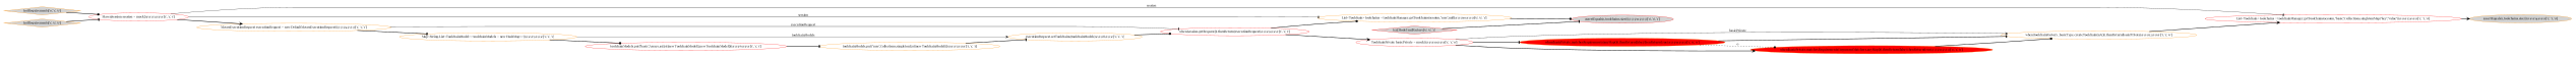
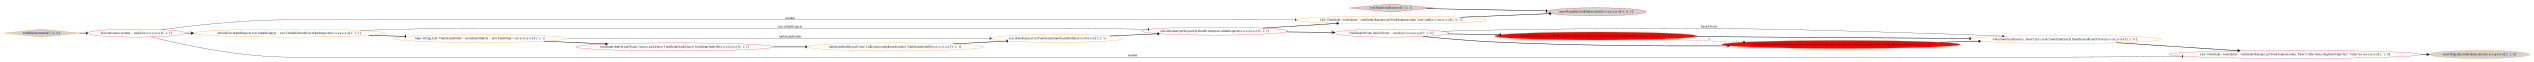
  digraph {
    fontname="Playfair Display"
    rankdir=LR
    node [color=darkorange fillcolor=white fontname="Playfair Display" shape=ellipse style=filled]
    edge [arrowhead=tee fontname="Playfair Display" style=bold]
-   n1 [fillcolor=lightgray label="testRequirements['0', '1', '0']" shape=diamond]
    n2 [color=red label="MavenSession session = mock()@@@3@@@['1', '1', '1']"]
    n3 [label="List<Toolchain> toolchains = toolchainManager.getToolchains(session,\"rare\",null)@@@10@@@['0', '0', '1']"]
    n4 [color=red label="List<Toolchain> toolchains = toolchainManager.getToolchains(session,\"basic\",Collections.singletonMap(\"key\",\"value\"))@@@13@@@['1', '1', '0']"]
    n5 [label="MavenExecutionRequest executionRequest = new DefaultMavenExecutionRequest()@@@4@@@['1', '1', '1']"]
    n6 [color=red label="when(session.getRequest()).thenReturn(executionRequest)@@@9@@@['1', '1', '1']"]
    n7 [color=red label="ToolchainPrivate basicPrivate = mock()@@@10@@@['1', '1', '0']"]
    n8 [color=red fillcolor=lightgray label="assertEquals(1,toolchains.size())@@@11@@@['0', '0', '1']"]
    n9 [fillcolor=red label="when(basicPrivate.matchesRequirements(anyMap())).thenReturn(false).thenReturn(true)@@@11@@@['1', '0', '0']"]
    n10 [label="when(toolchainFactory_basicType.createToolchain(isA())).thenReturn(basicPrivate)@@@12@@@['1', '1', '0']"]
    n11 [fillcolor=red label="when(basicPrivate.matchesRequirements(ArgumentMatchers.anyMap())).thenReturn(false).thenReturn(true)@@@11@@@['0', '1', '0']"]
    n12 [fillcolor=lightgray label="assertEquals(1,toolchains.size())@@@14@@@['1', '1', '0']"]
    n13 [color=red fillcolor=lightgray label="testModelAndFactory['0', '0', '1']" shape=diamond]
    n14 [label="toolchainModels.put(\"rare\",Collections.singletonList(new ToolchainModel()))@@@7@@@['1', '1', '1']"]
    n15 [label="executionRequest.setToolchains(toolchainModels)@@@8@@@['1', '1', '1']"]
    n16 [label="Map<String,List<ToolchainModel>> toolchainModels = new HashMap<>()@@@5@@@['1', '1', '1']"]
    n17 [color=red label="toolchainModels.put(\"basic\",Arrays.asList(new ToolchainModel(),new ToolchainModel()))@@@6@@@['1', '1', '1']"]
    n18 [fillcolor=lightgray label="testRequirements['1', '0', '0']" shape=diamond]
-   n1 -> n2 [arrowhead=dot]
    n2 -> n3 [label=session style=solid]
    n2 -> n4 [label=session style=solid]
    n2 -> n5 [arrowhead=vee]
    n3 -> n8 [arrowhead=dot]
    n4 -> n12 [arrowhead=vee]
    n5 -> n6 [label=executionRequest style=solid]
    n5 -> n16
    n6 -> n3 [arrowhead=dot]
    n6 -> n7 [arrowhead=vee]
    n7 -> n9
    n7 -> n10 [arrowhead=vee label=basicPrivate style=solid]
    n7 -> n11 [arrowhead=vee]
    n9 -> n10
    n9 -> n11 [arrowhead=dot label=0 style=dashed]
    n10 -> n4 [arrowhead=vee]
    n11 -> n10 [arrowhead=dot]
    n13 -> n8
    n14 -> n15
    n15 -> n6 [arrowhead=dot]
    n16 -> n15 [arrowhead=vee label=toolchainModels style=solid]
    n16 -> n17 [arrowhead=dot]
    n17 -> n14
    n18 -> n2
  }
